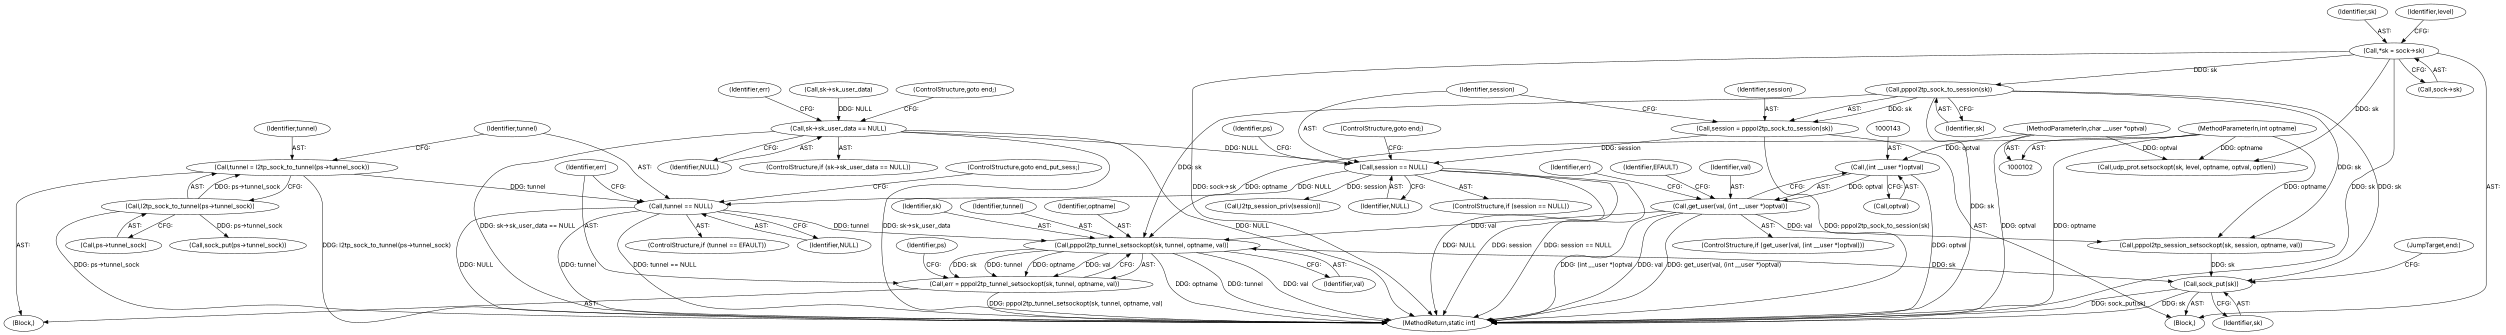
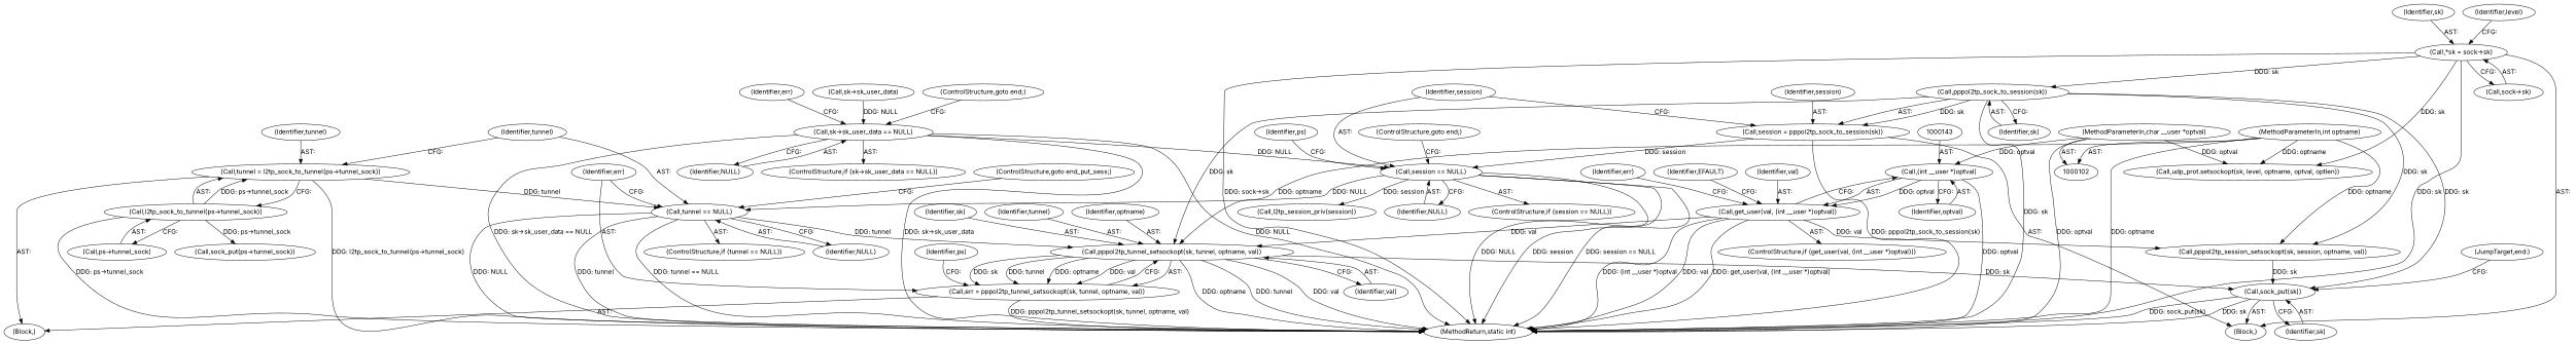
  digraph {
    fontname=Inter
    node [fontname=Inter]
    edge [fontname=Inter]
    n1 [label="(Call,pppol2tp_tunnel_setsockopt(sk, tunnel, optname, val))"]
    n2 [label="(Call,err = pppol2tp_tunnel_setsockopt(sk, tunnel, optname, val))"]
    n3 [label="(Call,sock_put(sk))"]
    n4 [label="(MethodReturn,static int)"]
    n5 [label="(Identifier,val)"]
    n6 [label="(Block,)"]
    n7 [label="(Block,)"]
    n8 [label="(Identifier,sk)"]
    n9 [label="(Call,pppol2tp_sock_to_session(sk))"]
    n10 [label="(Call,session = pppol2tp_sock_to_session(sk))"]
    n11 [label="(Call,pppol2tp_session_setsockopt(sk, session, optname, val))"]
    n12 [label="(Identifier,sk)"]
    n13 [label="(Call,session == NULL)"]
    n14 [label="(Call,*sk = sock->sk)"]
    n15 [label="(Call,udp_prot.setsockopt(sk, level, optname, optval, optlen))"]
    n16 [label="(Call,sock->sk)"]
    n17 [label="(Call,tunnel == NULL)"]
-   n18 [label="(ControlStructure,if (tunnel == EFAULT))"]
+   n18 [label="(ControlStructure,if (tunnel == NULL))"]
    n19 [label="(Identifier,NULL)"]
    n20 [label="(Call,tunnel = l2tp_sock_to_tunnel(ps->tunnel_sock))"]
    n21 [label="(Call,l2tp_sock_to_tunnel(ps->tunnel_sock))"]
    n22 [label="(Call,sock_put(ps->tunnel_sock))"]
    n23 [label="(Call,ps->tunnel_sock)"]
    n24 [label="(Identifier,NULL)"]
    n25 [label="(ControlStructure,if (session == NULL))"]
    n26 [label="(Call,l2tp_session_priv(session))"]
    n27 [label="(Call,sk->sk_user_data == NULL)"]
    n28 [label="(Identifier,NULL)"]
    n29 [label="(ControlStructure,if (sk->sk_user_data == NULL))"]
    n30 [label="(MethodParameterIn,int optname)"]
    1000102
    n32 [label="(Call,get_user(val, (int __user *)optval))"]
    n33 [label="(Call,(int __user *)optval)"]
    n34 [label="(ControlStructure,if (get_user(val, (int __user *)optval)))"]
-   n35 [label="(Call,optval)"]
+   n35 [label="(Identifier,optval)"]
    n36 [label="(MethodParameterIn,char __user *optval)"]
    n37 [label="(Identifier,ps)"]
    n38 [label="(Identifier,sk)"]
    n39 [label="(ControlStructure,goto end;)"]
    n40 [label="(Identifier,err)"]
    n41 [label="(Identifier,sk)"]
    n42 [label="(Identifier,session)"]
    n43 [label="(Identifier,err)"]
    n44 [label="(Identifier,tunnel)"]
    n45 [label="(ControlStructure,goto end_put_sess;)"]
    n46 [label="(Identifier,tunnel)"]
    n47 [label="(ControlStructure,goto end;)"]
    n48 [label="(Identifier,level)"]
    n49 [label="(Identifier,ps)"]
    n50 [label="(Identifier,EFAULT)"]
    n51 [label="(Identifier,val)"]
    n52 [label="(Identifier,optname)"]
    n53 [label="(Identifier,err)"]
    n54 [label="(Identifier,session)"]
    n55 [label="(Call,sk->sk_user_data)"]
    n56 [label="(Identifier,tunnel)"]
    n57 [label="(JumpTarget,end:)"]
    1000143
    n1 -> n2 [label="AST: "]
    n1 -> n2 [label="DDG: sk"]
    n1 -> n2 [label="DDG: tunnel"]
    n1 -> n2 [label="DDG: optname"]
    n1 -> n2 [label="DDG: val"]
    n1 -> n3 [label="DDG: sk"]
    n1 -> n4 [label="DDG: optname"]
    n1 -> n4 [label="DDG: val"]
    n1 -> n4 [label="DDG: tunnel"]
    n1 -> n5 [label="CFG: "]
    n2 -> n1 [label="CFG: "]
    n2 -> n4 [label="DDG: pppol2tp_tunnel_setsockopt(sk, tunnel, optname, val)"]
    n2 -> n6 [label="AST: "]
    n3 -> n4 [label="DDG: sock_put(sk)"]
    n3 -> n4 [label="DDG: sk"]
    n3 -> n7 [label="AST: "]
    n3 -> n8 [label="CFG: "]
    n5 -> n1 [label="AST: "]
    n8 -> n3 [label="AST: "]
    n9 -> n1 [label="DDG: sk"]
    n9 -> n3 [label="DDG: sk"]
    n9 -> n4 [label="DDG: sk"]
    n9 -> n10 [label="AST: "]
    n9 -> n10 [label="DDG: sk"]
    n9 -> n11 [label="DDG: sk"]
    n9 -> n12 [label="CFG: "]
    n10 -> n4 [label="DDG: pppol2tp_sock_to_session(sk)"]
    n10 -> n7 [label="AST: "]
    n10 -> n13 [label="DDG: session"]
    n11 -> n3 [label="DDG: sk"]
    n12 -> n9 [label="AST: "]
    n13 -> n4 [label="DDG: session == NULL"]
    n13 -> n4 [label="DDG: session"]
    n13 -> n4 [label="DDG: NULL"]
    n13 -> n17 [label="DDG: NULL"]
    n13 -> n24 [label="CFG: "]
    n13 -> n25 [label="AST: "]
    n13 -> n26 [label="DDG: session"]
    n14 -> n4 [label="DDG: sock->sk"]
    n14 -> n4 [label="DDG: sk"]
    n14 -> n7 [label="AST: "]
    n14 -> n9 [label="DDG: sk"]
    n14 -> n15 [label="DDG: sk"]
    n14 -> n16 [label="CFG: "]
    n16 -> n14 [label="AST: "]
    n17 -> n1 [label="DDG: tunnel"]
    n17 -> n4 [label="DDG: tunnel"]
    n17 -> n4 [label="DDG: tunnel == NULL"]
    n17 -> n4 [label="DDG: NULL"]
    n17 -> n18 [label="AST: "]
    n17 -> n19 [label="CFG: "]
    n19 -> n17 [label="AST: "]
    n20 -> n4 [label="DDG: l2tp_sock_to_tunnel(ps->tunnel_sock)"]
    n20 -> n6 [label="AST: "]
    n20 -> n17 [label="DDG: tunnel"]
    n20 -> n21 [label="CFG: "]
    n21 -> n4 [label="DDG: ps->tunnel_sock"]
    n21 -> n20 [label="AST: "]
    n21 -> n20 [label="DDG: ps->tunnel_sock"]
    n21 -> n22 [label="DDG: ps->tunnel_sock"]
    n21 -> n23 [label="CFG: "]
    n23 -> n21 [label="AST: "]
    n24 -> n13 [label="AST: "]
    n27 -> n4 [label="DDG: NULL"]
    n27 -> n4 [label="DDG: sk->sk_user_data == NULL"]
    n27 -> n4 [label="DDG: sk->sk_user_data"]
    n27 -> n13 [label="DDG: NULL"]
    n27 -> n28 [label="CFG: "]
    n27 -> n29 [label="AST: "]
    n28 -> n27 [label="AST: "]
    n30 -> n1 [label="DDG: optname"]
    n30 -> n4 [label="DDG: optname"]
    n30 -> n11 [label="DDG: optname"]
    n30 -> n15 [label="DDG: optname"]
    n30 -> 1000102 [label="AST: "]
    n32 -> n1 [label="DDG: val"]
    n32 -> n4 [label="DDG: (int __user *)optval"]
    n32 -> n4 [label="DDG: val"]
    n32 -> n4 [label="DDG: get_user(val, (int __user *)optval)"]
    n32 -> n11 [label="DDG: val"]
    n32 -> n33 [label="CFG: "]
    n32 -> n34 [label="AST: "]
    n33 -> n4 [label="DDG: optval"]
    n33 -> n32 [label="AST: "]
    n33 -> n32 [label="DDG: optval"]
    n33 -> n35 [label="CFG: "]
    n35 -> n33 [label="AST: "]
    n36 -> n4 [label="DDG: optval"]
    n36 -> n15 [label="DDG: optval"]
    n36 -> 1000102 [label="AST: "]
    n36 -> n33 [label="DDG: optval"]
    n37 -> n2 [label="CFG: "]
    n38 -> n14 [label="AST: "]
    n39 -> n27 [label="CFG: "]
    n40 -> n32 [label="CFG: "]
    n41 -> n1 [label="AST: "]
    n42 -> n10 [label="CFG: "]
    n42 -> n13 [label="AST: "]
    n43 -> n27 [label="CFG: "]
    n44 -> n1 [label="AST: "]
    n45 -> n17 [label="CFG: "]
    n46 -> n17 [label="AST: "]
    n46 -> n20 [label="CFG: "]
    n47 -> n13 [label="CFG: "]
    n48 -> n14 [label="CFG: "]
    n49 -> n13 [label="CFG: "]
    n50 -> n32 [label="CFG: "]
    n51 -> n32 [label="AST: "]
    n52 -> n1 [label="AST: "]
    n53 -> n2 [label="AST: "]
    n53 -> n17 [label="CFG: "]
    n54 -> n10 [label="AST: "]
    n55 -> n27 [label="DDG: NULL"]
    n56 -> n20 [label="AST: "]
    n57 -> n3 [label="CFG: "]
    1000143 -> n33 [label="AST: "]
  }
